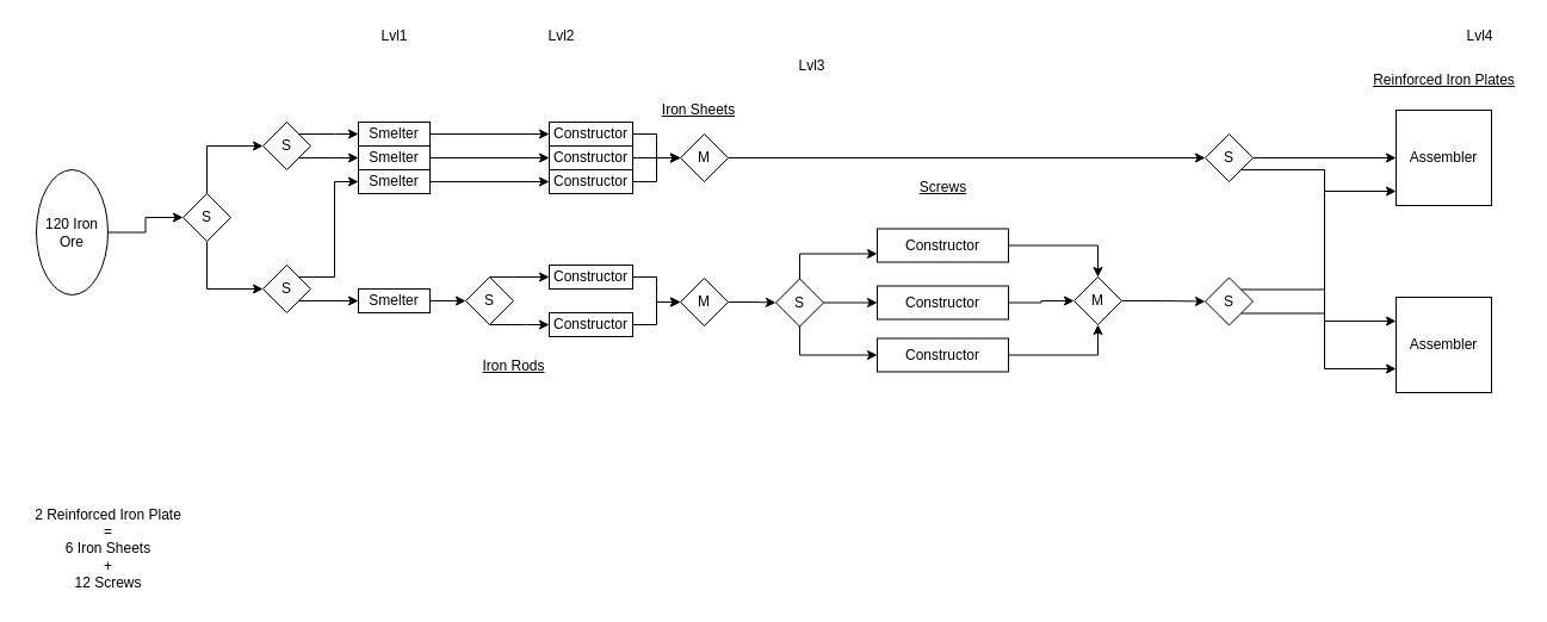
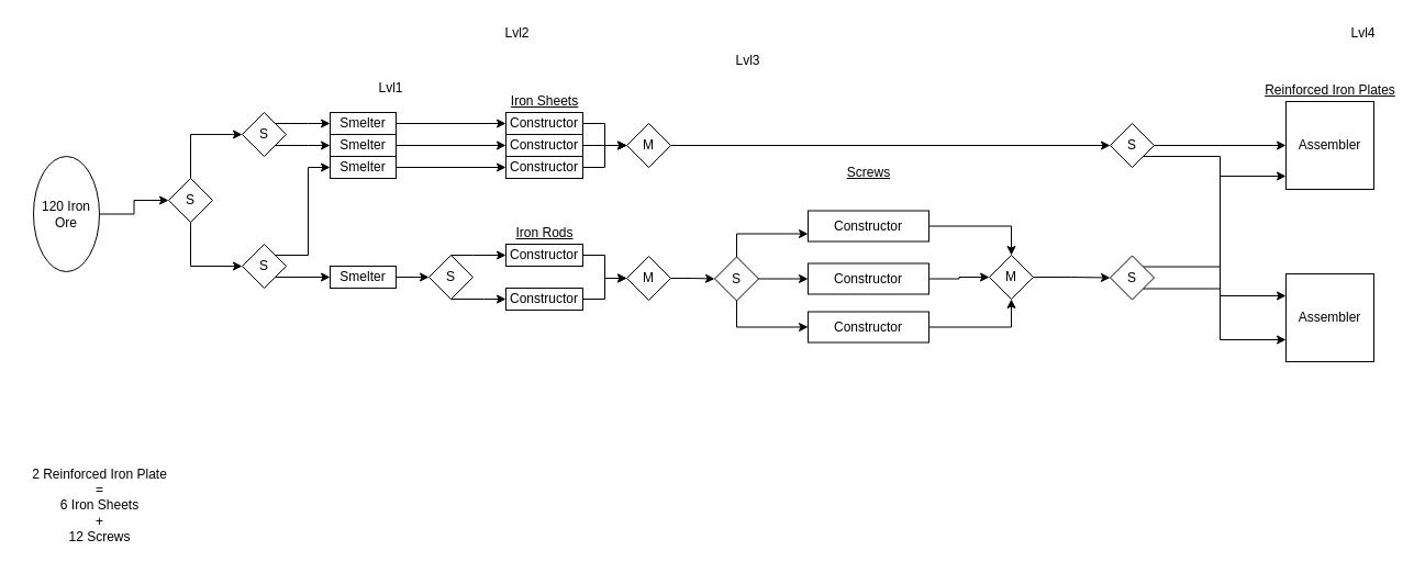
  <mxCell id="0" />
  <mxCell id="1" parent="0" />
  <mxCell id="2" value="120 Iron Ore" style="ellipse;whiteSpace=wrap;html=1;aspect=fixed;" vertex="1" parent="1"><mxGeometry x="30" y="142" width="60" height="105" as="geometry" /></mxCell>
  <mxCell id="3" style="edgeStyle=orthogonalEdgeStyle;rounded=0;orthogonalLoop=1;jettySize=auto;html=1;exitX=1;exitY=0;exitDx=0;exitDy=0;" edge="1" parent="1" source="5"><mxGeometry relative="1" as="geometry"><mxPoint x="300" y="112" as="targetPoint" /></mxGeometry></mxCell>
  <mxCell id="4" style="edgeStyle=orthogonalEdgeStyle;rounded=0;orthogonalLoop=1;jettySize=auto;html=1;exitX=1;exitY=1;exitDx=0;exitDy=0;" edge="1" parent="1" source="5"><mxGeometry relative="1" as="geometry"><mxPoint x="300" y="132" as="targetPoint" /></mxGeometry></mxCell>
  <mxCell id="5" value="S" style="rhombus;whiteSpace=wrap;html=1;" vertex="1" parent="1"><mxGeometry x="220" y="102" width="40" height="40" as="geometry" /></mxCell>
  <mxCell id="6" value="" style="edgeStyle=orthogonalEdgeStyle;rounded=0;orthogonalLoop=1;jettySize=auto;html=1;" edge="1" parent="1" source="7" target="28"><mxGeometry relative="1" as="geometry" /></mxCell>
  <mxCell id="7" value="Smelter" style="rounded=0;whiteSpace=wrap;html=1;" vertex="1" parent="1"><mxGeometry x="300" y="242" width="60" height="20" as="geometry" /></mxCell>
  <mxCell id="8" value="" style="edgeStyle=orthogonalEdgeStyle;rounded=0;orthogonalLoop=1;jettySize=auto;html=1;" edge="1" parent="1" source="9" target="49"><mxGeometry relative="1" as="geometry" /></mxCell>
  <mxCell id="9" value="Smelter" style="rounded=0;whiteSpace=wrap;html=1;" vertex="1" parent="1"><mxGeometry x="300" y="142" width="60" height="20" as="geometry" /></mxCell>
  <mxCell id="10" value="" style="edgeStyle=orthogonalEdgeStyle;rounded=0;orthogonalLoop=1;jettySize=auto;html=1;" edge="1" parent="1" source="11" target="47"><mxGeometry relative="1" as="geometry" /></mxCell>
  <mxCell id="11" value="Smelter" style="rounded=0;whiteSpace=wrap;html=1;" vertex="1" parent="1"><mxGeometry x="300" y="122" width="60" height="20" as="geometry" /></mxCell>
  <mxCell id="12" value="" style="edgeStyle=orthogonalEdgeStyle;rounded=0;orthogonalLoop=1;jettySize=auto;html=1;entryX=0;entryY=0.5;entryDx=0;entryDy=0;" edge="1" parent="1" source="13" target="45"><mxGeometry relative="1" as="geometry" /></mxCell>
  <mxCell id="13" value="Smelter" style="rounded=0;whiteSpace=wrap;html=1;" vertex="1" parent="1"><mxGeometry x="300" y="102" width="60" height="20" as="geometry" /></mxCell>
  <mxCell id="14" style="edgeStyle=orthogonalEdgeStyle;rounded=0;orthogonalLoop=1;jettySize=auto;html=1;exitX=0.5;exitY=0;exitDx=0;exitDy=0;entryX=0;entryY=0.5;entryDx=0;entryDy=0;" edge="1" parent="1" source="16" target="5"><mxGeometry relative="1" as="geometry" /></mxCell>
  <mxCell id="15" style="edgeStyle=orthogonalEdgeStyle;rounded=0;orthogonalLoop=1;jettySize=auto;html=1;exitX=0.5;exitY=1;exitDx=0;exitDy=0;entryX=0;entryY=0.5;entryDx=0;entryDy=0;" edge="1" parent="1" source="16" target="20"><mxGeometry relative="1" as="geometry" /></mxCell>
  <mxCell id="16" value="S" style="rhombus;whiteSpace=wrap;html=1;" vertex="1" parent="1"><mxGeometry x="153" y="162" width="40" height="40" as="geometry" /></mxCell>
  <mxCell id="17" style="edgeStyle=orthogonalEdgeStyle;rounded=0;orthogonalLoop=1;jettySize=auto;html=1;" edge="1" parent="1" source="2" target="16"><mxGeometry relative="1" as="geometry"><mxPoint x="220" y="230" as="targetPoint" /><mxPoint x="150" y="230" as="sourcePoint" /></mxGeometry></mxCell>
  <mxCell id="18" style="edgeStyle=orthogonalEdgeStyle;rounded=0;orthogonalLoop=1;jettySize=auto;html=1;exitX=1;exitY=0;exitDx=0;exitDy=0;entryX=0;entryY=0.5;entryDx=0;entryDy=0;" edge="1" parent="1" source="20" target="9"><mxGeometry relative="1" as="geometry" /></mxCell>
  <mxCell id="19" style="edgeStyle=orthogonalEdgeStyle;rounded=0;orthogonalLoop=1;jettySize=auto;html=1;exitX=1;exitY=1;exitDx=0;exitDy=0;" edge="1" parent="1" source="20" target="7"><mxGeometry relative="1" as="geometry" /></mxCell>
  <mxCell id="20" value="S" style="rhombus;whiteSpace=wrap;html=1;" vertex="1" parent="1"><mxGeometry x="220" y="222" width="40" height="40" as="geometry" /></mxCell>
  <mxCell id="21" value="&lt;div&gt;2 Reinforced Iron Plate&lt;/div&gt;&lt;div&gt;=&lt;br&gt;&lt;/div&gt;&lt;div&gt;6 Iron Sheets&lt;/div&gt;&lt;div&gt;+&lt;br&gt;&lt;/div&gt;&lt;div&gt;12 Screws&lt;br&gt;&lt;/div&gt;" style="text;html=1;align=center;verticalAlign=middle;resizable=0;points=[];autosize=1;" vertex="1" parent="1"><mxGeometry y="420" width="140" height="80" as="geometry" x="20" /></mxCell>
  <mxCell id="22" value="" style="edgeStyle=orthogonalEdgeStyle;rounded=0;orthogonalLoop=1;jettySize=auto;html=1;" edge="1" parent="1" source="23" target="30"><mxGeometry relative="1" as="geometry" /></mxCell>
  <mxCell id="23" value="Constructor" style="rounded=0;whiteSpace=wrap;html=1;" vertex="1" parent="1"><mxGeometry x="460" y="222" width="70" height="20" as="geometry" /></mxCell>
  <mxCell id="24" value="" style="edgeStyle=orthogonalEdgeStyle;rounded=0;orthogonalLoop=1;jettySize=auto;html=1;" edge="1" parent="1" source="25" target="30"><mxGeometry relative="1" as="geometry" /></mxCell>
  <mxCell id="25" value="Constructor" style="rounded=0;whiteSpace=wrap;html=1;" vertex="1" parent="1"><mxGeometry x="460" y="262" width="70" height="20" as="geometry" /></mxCell>
  <mxCell id="26" style="edgeStyle=orthogonalEdgeStyle;rounded=0;orthogonalLoop=1;jettySize=auto;html=1;exitX=0.5;exitY=0;exitDx=0;exitDy=0;entryX=0;entryY=0.5;entryDx=0;entryDy=0;" edge="1" parent="1" source="28" target="23"><mxGeometry relative="1" as="geometry"><Array as="points"><mxPoint x="430" y="232" /><mxPoint x="430" y="232" /></Array></mxGeometry></mxCell>
  <mxCell id="27" style="edgeStyle=orthogonalEdgeStyle;rounded=0;orthogonalLoop=1;jettySize=auto;html=1;exitX=0.5;exitY=1;exitDx=0;exitDy=0;entryX=0;entryY=0.5;entryDx=0;entryDy=0;" edge="1" parent="1" source="28" target="25"><mxGeometry relative="1" as="geometry"><Array as="points"><mxPoint x="440" y="272" /><mxPoint x="440" y="272" /></Array></mxGeometry></mxCell>
  <mxCell id="28" value="S" style="rhombus;whiteSpace=wrap;html=1;" vertex="1" parent="1"><mxGeometry x="390" y="232" width="40" height="40" as="geometry" /></mxCell>
  <mxCell id="29" value="" style="edgeStyle=orthogonalEdgeStyle;rounded=0;orthogonalLoop=1;jettySize=auto;html=1;" edge="1" parent="1" source="30" target="34"><mxGeometry relative="1" as="geometry" /></mxCell>
  <mxCell id="30" value="M" style="rhombus;whiteSpace=wrap;html=1;" vertex="1" parent="1"><mxGeometry x="570" y="233" width="40" height="40" as="geometry" /></mxCell>
  <mxCell id="31" value="" style="edgeStyle=orthogonalEdgeStyle;rounded=0;orthogonalLoop=1;jettySize=auto;html=1;entryX=0;entryY=0.5;entryDx=0;entryDy=0;" edge="1" parent="1" source="34" target="41"><mxGeometry relative="1" as="geometry"><mxPoint x="730" y="253.5" as="targetPoint" /></mxGeometry></mxCell>
  <mxCell id="32" value="" style="edgeStyle=orthogonalEdgeStyle;rounded=0;orthogonalLoop=1;jettySize=auto;html=1;entryX=0;entryY=0.75;entryDx=0;entryDy=0;exitX=0.5;exitY=0;exitDx=0;exitDy=0;" edge="1" parent="1" source="34" target="39"><mxGeometry relative="1" as="geometry"><mxPoint x="670" y="163.5" as="targetPoint" /></mxGeometry></mxCell>
  <mxCell id="33" style="edgeStyle=orthogonalEdgeStyle;rounded=0;orthogonalLoop=1;jettySize=auto;html=1;exitX=0.5;exitY=1;exitDx=0;exitDy=0;entryX=0;entryY=0.5;entryDx=0;entryDy=0;" edge="1" parent="1" source="34" target="36"><mxGeometry relative="1" as="geometry" /></mxCell>
  <mxCell id="34" value="S" style="rhombus;whiteSpace=wrap;html=1;" vertex="1" parent="1"><mxGeometry x="650" y="233.5" width="40" height="40" as="geometry" /></mxCell>
  <mxCell id="35" value="" style="edgeStyle=orthogonalEdgeStyle;rounded=0;orthogonalLoop=1;jettySize=auto;html=1;" edge="1" parent="1" source="36" target="43"><mxGeometry relative="1" as="geometry" /></mxCell>
  <mxCell id="36" value="Constructor" style="whiteSpace=wrap;html=1;" vertex="1" parent="1"><mxGeometry x="735" y="283.5" width="110" height="28" as="geometry" /></mxCell>
  <mxCell id="37" style="edgeStyle=orthogonalEdgeStyle;rounded=0;orthogonalLoop=1;jettySize=auto;html=1;exitX=0.5;exitY=1;exitDx=0;exitDy=0;" edge="1" parent="1" source="36" target="36"><mxGeometry relative="1" as="geometry" /></mxCell>
  <mxCell id="38" value="" style="edgeStyle=orthogonalEdgeStyle;rounded=0;orthogonalLoop=1;jettySize=auto;html=1;" edge="1" parent="1" source="39" target="43"><mxGeometry relative="1" as="geometry" /></mxCell>
  <mxCell id="39" value="Constructor" style="whiteSpace=wrap;html=1;" vertex="1" parent="1"><mxGeometry x="735" y="191.5" width="110" height="28" as="geometry" /></mxCell>
  <mxCell id="40" value="" style="edgeStyle=orthogonalEdgeStyle;rounded=0;orthogonalLoop=1;jettySize=auto;html=1;" edge="1" parent="1" source="41" target="43"><mxGeometry relative="1" as="geometry" /></mxCell>
  <mxCell id="41" value="Constructor" style="whiteSpace=wrap;html=1;" vertex="1" parent="1"><mxGeometry x="735" y="239.5" width="110" height="28" as="geometry" /></mxCell>
  <mxCell id="42" value="" style="edgeStyle=orthogonalEdgeStyle;rounded=0;orthogonalLoop=1;jettySize=auto;html=1;" edge="1" parent="1" source="43" target="57"><mxGeometry relative="1" as="geometry" /></mxCell>
  <mxCell id="43" value="M" style="rhombus;whiteSpace=wrap;html=1;" vertex="1" parent="1"><mxGeometry x="900" y="232" width="40" height="40" as="geometry" /></mxCell>
  <mxCell id="44" value="" style="edgeStyle=orthogonalEdgeStyle;rounded=0;orthogonalLoop=1;jettySize=auto;html=1;" edge="1" parent="1" source="45" target="51"><mxGeometry relative="1" as="geometry" /></mxCell>
  <mxCell id="45" value="Constructor" style="rounded=0;whiteSpace=wrap;html=1;" vertex="1" parent="1"><mxGeometry x="460" y="102" width="70" height="20" as="geometry" /></mxCell>
  <mxCell id="46" value="" style="edgeStyle=orthogonalEdgeStyle;rounded=0;orthogonalLoop=1;jettySize=auto;html=1;" edge="1" parent="1" source="47" target="51"><mxGeometry relative="1" as="geometry" /></mxCell>
  <mxCell id="47" value="Constructor" style="rounded=0;whiteSpace=wrap;html=1;" vertex="1" parent="1"><mxGeometry x="460" y="122" width="70" height="20" as="geometry" /></mxCell>
  <mxCell id="48" value="" style="edgeStyle=orthogonalEdgeStyle;rounded=0;orthogonalLoop=1;jettySize=auto;html=1;" edge="1" parent="1" source="49" target="51"><mxGeometry relative="1" as="geometry" /></mxCell>
  <mxCell id="49" value="Constructor" style="rounded=0;whiteSpace=wrap;html=1;" vertex="1" parent="1"><mxGeometry x="460" y="142" width="70" height="20" as="geometry" /></mxCell>
  <mxCell id="50" style="edgeStyle=orthogonalEdgeStyle;rounded=0;orthogonalLoop=1;jettySize=auto;html=1;entryX=0;entryY=0.5;entryDx=0;entryDy=0;" edge="1" parent="1" source="51" target="54"><mxGeometry relative="1" as="geometry" /></mxCell>
  <mxCell id="51" value="M" style="rhombus;whiteSpace=wrap;html=1;" vertex="1" parent="1"><mxGeometry x="570" y="112" width="40" height="40" as="geometry" /></mxCell>
  <mxCell id="52" style="edgeStyle=orthogonalEdgeStyle;rounded=0;orthogonalLoop=1;jettySize=auto;html=1;exitX=1;exitY=0.5;exitDx=0;exitDy=0;entryX=0;entryY=0.5;entryDx=0;entryDy=0;" edge="1" parent="1" source="54" target="58"><mxGeometry relative="1" as="geometry" /></mxCell>
  <mxCell id="53" style="edgeStyle=orthogonalEdgeStyle;rounded=0;orthogonalLoop=1;jettySize=auto;html=1;exitX=1;exitY=1;exitDx=0;exitDy=0;entryX=0;entryY=0.25;entryDx=0;entryDy=0;" edge="1" parent="1" source="54" target="59"><mxGeometry relative="1" as="geometry" /></mxCell>
  <mxCell id="54" value="S" style="rhombus;whiteSpace=wrap;html=1;" vertex="1" parent="1"><mxGeometry x="1010" y="112" width="40" height="40" as="geometry" /></mxCell>
  <mxCell id="55" style="edgeStyle=orthogonalEdgeStyle;rounded=0;orthogonalLoop=1;jettySize=auto;html=1;exitX=1;exitY=0;exitDx=0;exitDy=0;entryX=0;entryY=0.85;entryDx=0;entryDy=0;entryPerimeter=0;" edge="1" parent="1" source="57" target="58"><mxGeometry relative="1" as="geometry" /></mxCell>
  <mxCell id="56" style="edgeStyle=orthogonalEdgeStyle;rounded=0;orthogonalLoop=1;jettySize=auto;html=1;exitX=1;exitY=1;exitDx=0;exitDy=0;entryX=0;entryY=0.75;entryDx=0;entryDy=0;" edge="1" parent="1" source="57" target="59"><mxGeometry relative="1" as="geometry" /></mxCell>
  <mxCell id="57" value="S" style="rhombus;whiteSpace=wrap;html=1;" vertex="1" parent="1"><mxGeometry x="1010" y="232.5" width="40" height="40" as="geometry" /></mxCell>
  <mxCell id="58" value="Assembler" style="whiteSpace=wrap;html=1;aspect=fixed;" vertex="1" parent="1"><mxGeometry x="1170" y="92" width="80" height="80" as="geometry" /></mxCell>
  <mxCell id="59" value="Assembler" style="whiteSpace=wrap;html=1;aspect=fixed;" vertex="1" parent="1"><mxGeometry x="1170" y="249" width="80" height="80" as="geometry" /></mxCell>
- <mxCell id="60" value="Lvl1" style="text;html=1;align=center;verticalAlign=middle;resizable=0;points=[];autosize=1;" vertex="1" parent="1"><mxGeometry x="310" y="20" width="40" height="20" as="geometry" /></mxCell>
+ <mxCell id="60" value="Lvl1" style="text;html=1;align=center;verticalAlign=middle;resizable=0;points=[];autosize=1;" vertex="1" parent="1"><mxGeometry x="335" y="70" width="40" height="20" as="geometry" /></mxCell>
  <mxCell id="61" value="Lvl2" style="text;html=1;align=center;verticalAlign=middle;resizable=0;points=[];autosize=1;" vertex="1" parent="1"><mxGeometry x="450" y="20" width="40" height="20" as="geometry" /></mxCell>
  <mxCell id="62" value="Lvl3" style="text;html=1;align=center;verticalAlign=middle;resizable=0;points=[];autosize=1;" vertex="1" parent="1"><mxGeometry x="660" y="45" width="40" height="20" as="geometry" /></mxCell>
  <mxCell id="63" value="Lvl4" style="text;html=1;align=center;verticalAlign=middle;resizable=0;points=[];autosize=1;" vertex="1" parent="1"><mxGeometry x="1220" y="20" width="40" height="20" as="geometry" /></mxCell>
- <mxCell id="64" value="Iron Sheets" style="text;html=1;align=center;verticalAlign=middle;resizable=0;points=[];autosize=1;fontStyle=4" vertex="1" parent="1"><mxGeometry x="545" y="82" width="80" height="20" as="geometry" /></mxCell>
- <mxCell id="65" value="Iron Rods" style="text;html=1;align=center;verticalAlign=middle;resizable=0;points=[];autosize=1;fontStyle=4" vertex="1" parent="1"><mxGeometry x="395" y="297" width="70" height="20" as="geometry" /></mxCell>
+ <mxCell id="64" value="Iron Sheets" style="text;html=1;align=center;verticalAlign=middle;resizable=0;points=[];autosize=1;fontStyle=4" vertex="1" parent="1"><mxGeometry x="455" y="82" width="80" height="20" as="geometry" /></mxCell>
+ <mxCell id="65" value="Iron Rods" style="text;html=1;align=center;verticalAlign=middle;resizable=0;points=[];autosize=1;fontStyle=4" vertex="1" parent="1"><mxGeometry x="460" y="202" width="70" height="20" as="geometry" /></mxCell>
  <mxCell id="66" value="Screws" style="text;html=1;align=center;verticalAlign=middle;resizable=0;points=[];autosize=1;fontStyle=4" vertex="1" parent="1"><mxGeometry x="765" y="146.5" width="50" height="20" as="geometry" /></mxCell>
- <mxCell id="67" value="Reinforced Iron Plates" style="text;html=1;align=center;verticalAlign=middle;resizable=0;points=[];autosize=1;fontStyle=4" vertex="1" parent="1"><mxGeometry x="1145" y="57" width="130" height="20" as="geometry" /></mxCell>
+ <mxCell id="67" value="Reinforced Iron Plates" style="text;html=1;align=center;verticalAlign=middle;resizable=0;points=[];autosize=1;fontStyle=4" vertex="1" parent="1"><mxGeometry x="1145" y="72" width="130" height="20" as="geometry" /></mxCell>
